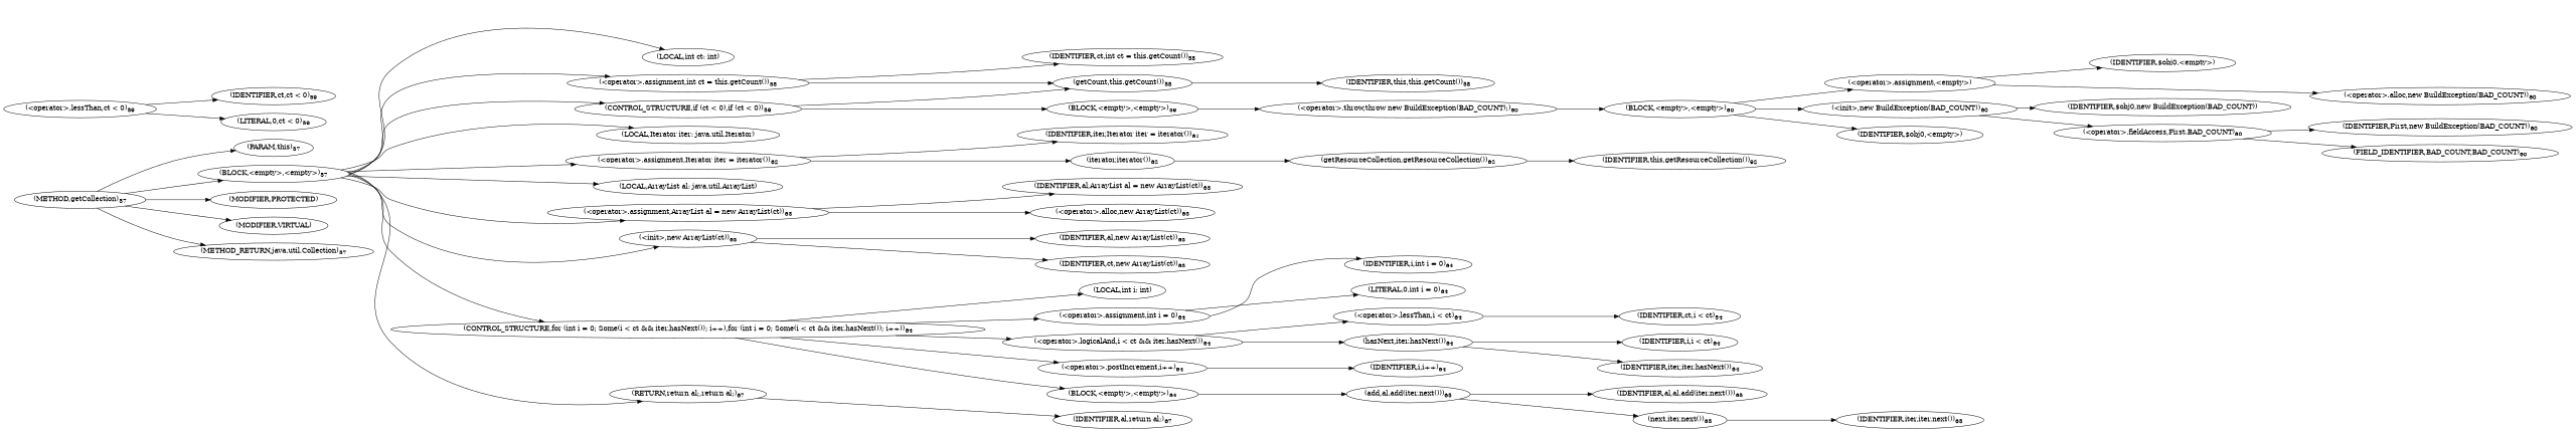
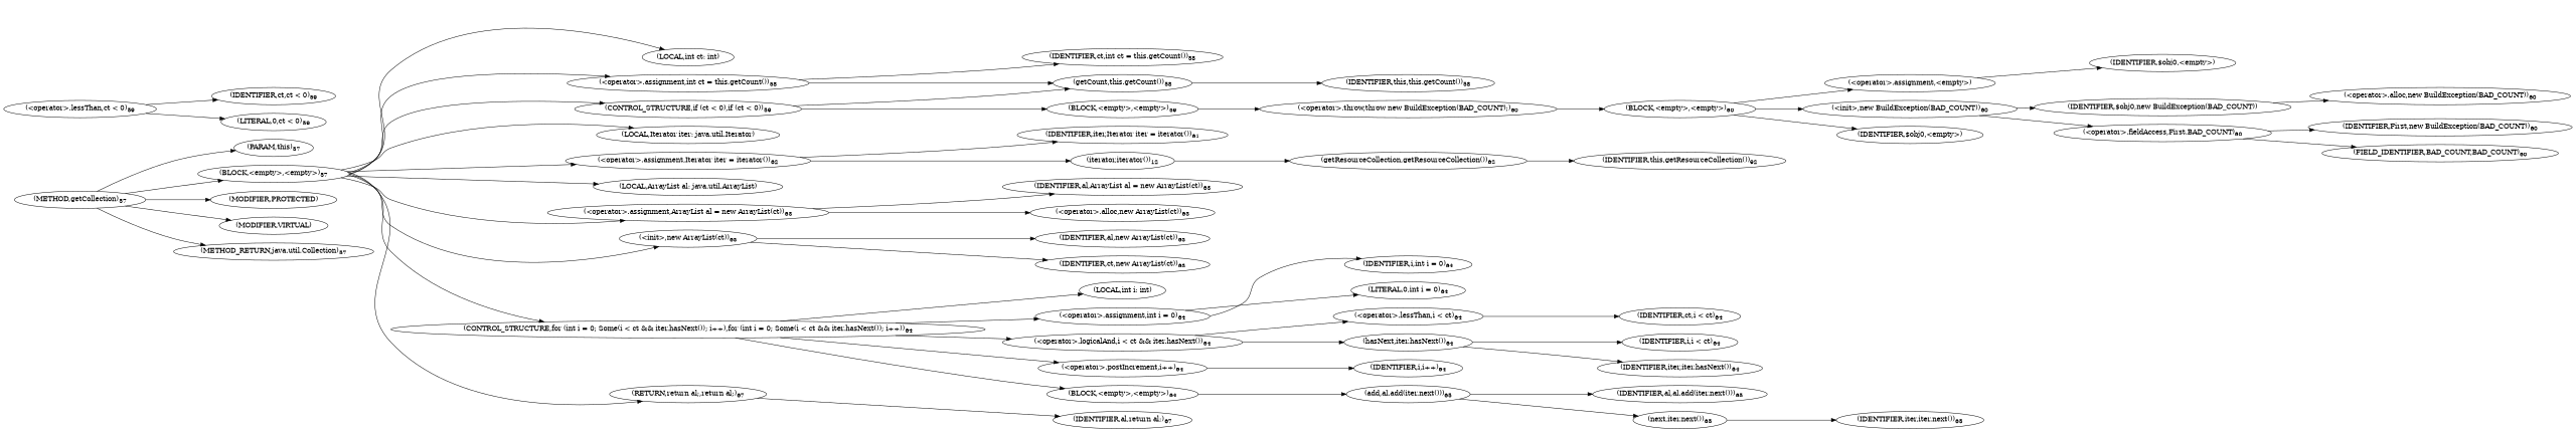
  digraph {
    rankdir=LR
    n1 [label=<(METHOD,getCollection)<SUB>57</SUB>>]
    n2 [label=<(PARAM,this)<SUB>57</SUB>>]
    n3 [label=<(BLOCK,&lt;empty&gt;,&lt;empty&gt;)<SUB>57</SUB>>]
    n4 [label=<(MODIFIER,PROTECTED)>]
    n5 [label=<(MODIFIER,VIRTUAL)>]
    n6 [label=<(METHOD_RETURN,java.util.Collection)<SUB>57</SUB>>]
    n7 [label=<(LOCAL,int ct: int)>]
    n8 [label=<(&lt;operator&gt;.assignment,int ct = this.getCount())<SUB>58</SUB>>]
    n9 [label=<(CONTROL_STRUCTURE,if (ct &lt; 0),if (ct &lt; 0))<SUB>59</SUB>>]
    n10 [label=<(LOCAL,Iterator iter: java.util.Iterator)>]
    n11 [label=<(&lt;operator&gt;.assignment,Iterator iter = iterator())<SUB>62</SUB>>]
    n12 [label=<(LOCAL,ArrayList al: java.util.ArrayList)>]
    n13 [label=<(&lt;operator&gt;.assignment,ArrayList al = new ArrayList(ct))<SUB>63</SUB>>]
    n14 [label=<(&lt;init&gt;,new ArrayList(ct))<SUB>63</SUB>>]
    n15 [label=<(CONTROL_STRUCTURE,for (int i = 0; Some(i &lt; ct &amp;&amp; iter.hasNext()); i++),for (int i = 0; Some(i &lt; ct &amp;&amp; iter.hasNext()); i++))<SUB>64</SUB>>]
    n16 [label=<(RETURN,return al;,return al;)<SUB>67</SUB>>]
    n17 [label=<(IDENTIFIER,ct,int ct = this.getCount())<SUB>58</SUB>>]
    n18 [label=<(getCount,this.getCount())<SUB>58</SUB>>]
    n19 [label=<(BLOCK,&lt;empty&gt;,&lt;empty&gt;)<SUB>59</SUB>>]
    n20 [label=<(IDENTIFIER,iter,Iterator iter = iterator())<SUB>61</SUB>>]
-   n21 [label=<(iterator,iterator())<SUB>62</SUB>>]
+   n21 [label=<(iterator,iterator())<SUB>12</SUB>>]
    n22 [label=<(IDENTIFIER,al,ArrayList al = new ArrayList(ct))<SUB>63</SUB>>]
    n23 [label=<(&lt;operator&gt;.alloc,new ArrayList(ct))<SUB>63</SUB>>]
    n24 [label=<(IDENTIFIER,al,new ArrayList(ct))<SUB>63</SUB>>]
    n25 [label=<(IDENTIFIER,ct,new ArrayList(ct))<SUB>63</SUB>>]
    n26 [label=<(LOCAL,int i: int)>]
    n27 [label=<(&lt;operator&gt;.assignment,int i = 0)<SUB>64</SUB>>]
    n28 [label=<(&lt;operator&gt;.logicalAnd,i &lt; ct &amp;&amp; iter.hasNext())<SUB>64</SUB>>]
    n29 [label=<(&lt;operator&gt;.postIncrement,i++)<SUB>64</SUB>>]
    n30 [label=<(BLOCK,&lt;empty&gt;,&lt;empty&gt;)<SUB>64</SUB>>]
    n31 [label=<(IDENTIFIER,al,return al;)<SUB>67</SUB>>]
    n32 [label=<(IDENTIFIER,this,this.getCount())<SUB>58</SUB>>]
    n33 [label=<(&lt;operator&gt;.lessThan,ct &lt; 0)<SUB>59</SUB>>]
    n34 [label=<(IDENTIFIER,ct,ct &lt; 0)<SUB>59</SUB>>]
    n35 [label=<(LITERAL,0,ct &lt; 0)<SUB>59</SUB>>]
    n36 [label=<(&lt;operator&gt;.throw,throw new BuildException(BAD_COUNT);)<SUB>60</SUB>>]
    n37 [label=<(BLOCK,&lt;empty&gt;,&lt;empty&gt;)<SUB>60</SUB>>]
    n38 [label=<(&lt;operator&gt;.assignment,&lt;empty&gt;)>]
    n39 [label=<(&lt;init&gt;,new BuildException(BAD_COUNT))<SUB>60</SUB>>]
    n40 [label=<(IDENTIFIER,$obj0,&lt;empty&gt;)>]
    n41 [label=<(IDENTIFIER,$obj0,&lt;empty&gt;)>]
    n42 [label=<(&lt;operator&gt;.alloc,new BuildException(BAD_COUNT))<SUB>60</SUB>>]
    n43 [label=<(IDENTIFIER,$obj0,new BuildException(BAD_COUNT))>]
    n44 [label=<(&lt;operator&gt;.fieldAccess,First.BAD_COUNT)<SUB>60</SUB>>]
    n45 [label=<(IDENTIFIER,First,new BuildException(BAD_COUNT))<SUB>60</SUB>>]
    n46 [label=<(FIELD_IDENTIFIER,BAD_COUNT,BAD_COUNT)<SUB>60</SUB>>]
    n47 [label=<(getResourceCollection,getResourceCollection())<SUB>62</SUB>>]
    n48 [label=<(IDENTIFIER,this,getResourceCollection())<SUB>92</SUB>>]
    n49 [label=<(IDENTIFIER,i,int i = 0)<SUB>64</SUB>>]
    n50 [label=<(LITERAL,0,int i = 0)<SUB>64</SUB>>]
    n51 [label=<(&lt;operator&gt;.lessThan,i &lt; ct)<SUB>64</SUB>>]
    n52 [label=<(hasNext,iter.hasNext())<SUB>64</SUB>>]
    n53 [label=<(IDENTIFIER,i,i++)<SUB>64</SUB>>]
    n54 [label=<(add,al.add(iter.next()))<SUB>65</SUB>>]
-   n55 [label=<(IDENTIFIER,ct,i &lt; ct)<SUB>54</SUB>>]
+   n55 [label=<(IDENTIFIER,ct,i &lt; ct)<SUB>64</SUB>>]
    n56 [label=<(IDENTIFIER,i,i &lt; ct)<SUB>64</SUB>>]
    n57 [label=<(IDENTIFIER,iter,iter.hasNext())<SUB>64</SUB>>]
    n58 [label=<(IDENTIFIER,al,al.add(iter.next()))<SUB>65</SUB>>]
    n59 [label=<(next,iter.next())<SUB>65</SUB>>]
    n60 [label=<(IDENTIFIER,iter,iter.next())<SUB>65</SUB>>]
    n1 -> n2
    n1 -> n3
    n1 -> n4
    n1 -> n5
    n1 -> n6
    n3 -> n7
    n3 -> n8
    n3 -> n9
    n3 -> n10
    n3 -> n11
    n3 -> n12
    n3 -> n13
    n3 -> n14
    n3 -> n15
    n3 -> n16
    n8 -> n17
    n8 -> n18
    n9 -> n18
    n9 -> n19
    n11 -> n20
    n11 -> n21
    n13 -> n22
    n13 -> n23
    n14 -> n24
    n14 -> n25
    n15 -> n26
    n15 -> n27
    n15 -> n28
    n15 -> n29
    n15 -> n30
    n16 -> n31
    n18 -> n32
    n19 -> n36
    n21 -> n47
    n27 -> n49
    n27 -> n50
    n28 -> n51
    n28 -> n52
    n29 -> n53
    n30 -> n54
    n33 -> n34
    n33 -> n35
    n36 -> n37
    n37 -> n38
    n37 -> n39
    n37 -> n40
    n38 -> n41
-   n38 -> n42
+   n43 -> n42
    n39 -> n43
    n39 -> n44
    n44 -> n45
    n44 -> n46
    n47 -> n48
    n51 -> n55
    n52 -> n56
    n52 -> n57
    n54 -> n58
    n54 -> n59
    n59 -> n60
  }
